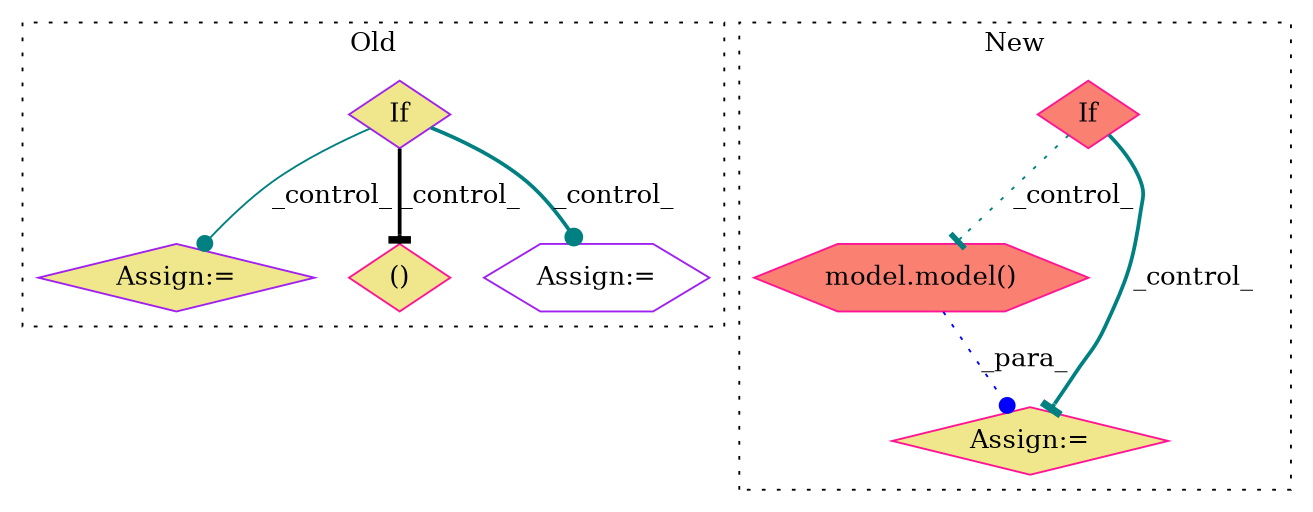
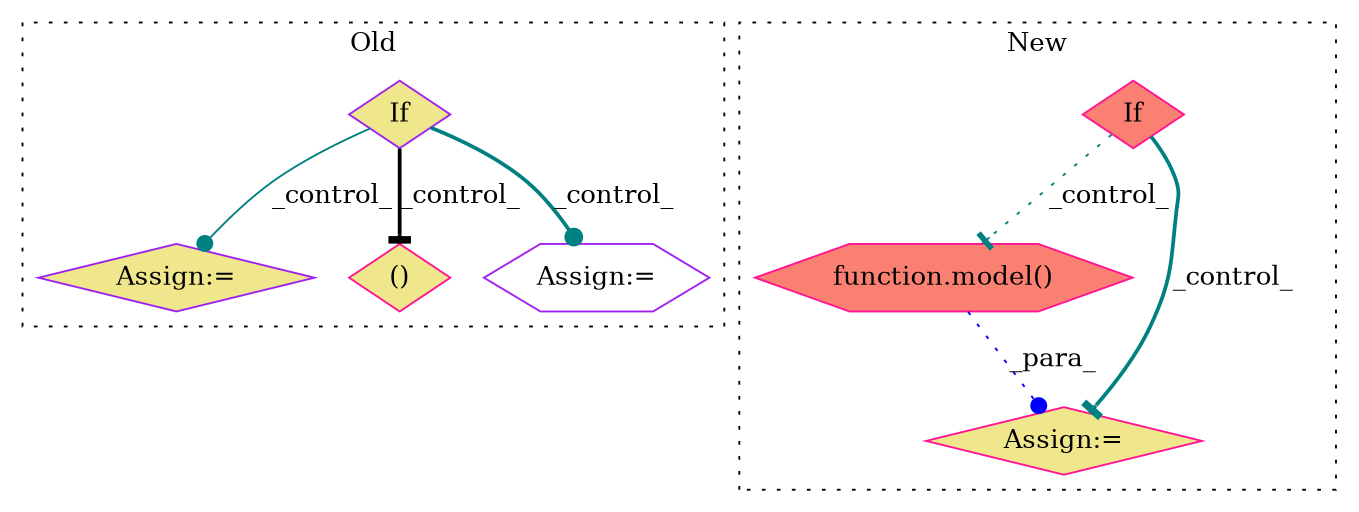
  digraph {
    node [a=68 l=3 shape=diamond style=filled fillcolor=khaki color=deeppink]
    edge [color=teal style=bold arrowhead=dot]
    n1 [a=96 label=If s=8959 color=purple]
    n2 [label="Assign:=" s=9116 color=purple]
    n3 [a=54 l=6 label="()" s=9194]
    n4 [label="Assign:=" s=9303 shape=hexagon fillcolor=white color=purple]
-   n5 [a=75 l="6,1" label="model.model()" s="5175,5182" shape=hexagon fillcolor=salmon]
+   n5 [a=75 l="6,1" label="function.model()" s="5175,5182" shape=hexagon fillcolor=salmon]
    n6 [label="Assign:=" s=5172]
    n7 [a=96 label=If s=5115 fillcolor=salmon]
    subgraph cluster_1 {
      label=Old
      style=dotted
      n1
      n2
      n3
      n4
    }
    subgraph cluster_2 {
      label=New
      style=dotted
      n5
      n6
      n7
    }
    n1 -> n2 [label=_control_ style=solid]
    n1 -> n3 [label=_control_ color=black arrowhead=tee]
    n1 -> n4 [label=_control_]
    n5 -> n6 [label=_para_ color=blue style=dotted]
    n7 -> n5 [label=_control_ style=dotted arrowhead=tee]
    n7 -> n6 [label=_control_ arrowhead=tee]
  }
